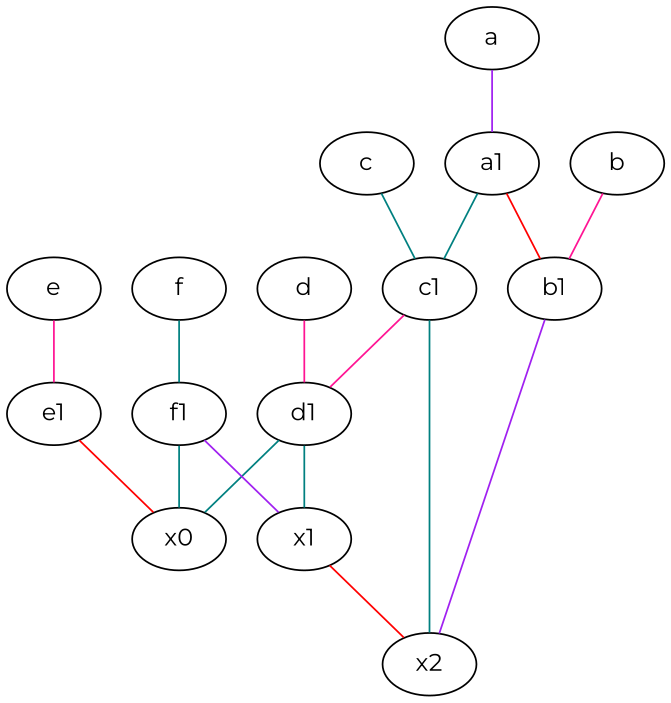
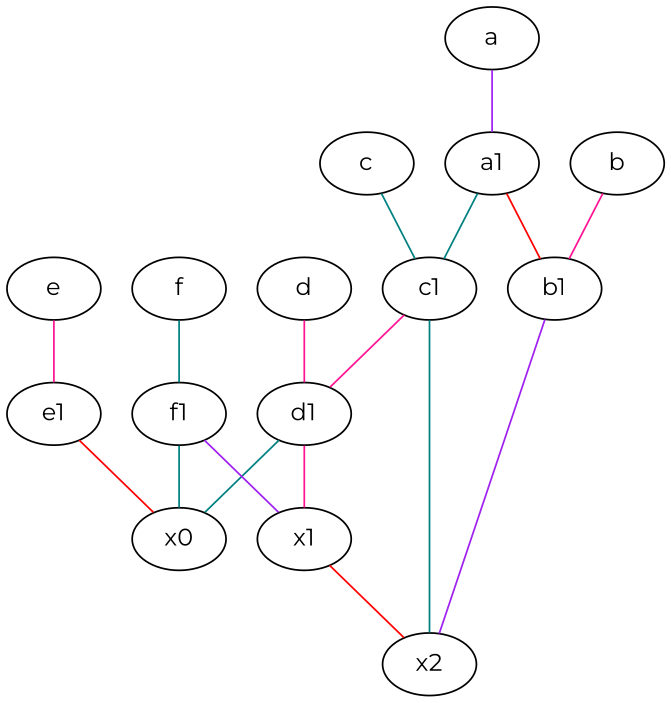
  graph {
    fontname=Montserrat
    node [fontname=Montserrat labelfontsize=50]
    edge [color=teal fontname=Montserrat]
    d
    d1
    x0
    x1
    x2
    e
    e1
    f1
    c1
    a
    a1
    b1
    b
    c
    f
    d -- d1 [color=deeppink]
    d1 -- x0
-   d1 -- x1
+   d1 -- x1 [color=deeppink]
    x1 -- x2 [color=red]
    e -- e1 [color=deeppink]
    e1 -- x0 [color=red]
    f1 -- x0
    f1 -- x1 [color=purple]
    c1 -- d1 [color=deeppink]
    c1 -- x2
    a -- a1 [color=purple]
    a1 -- c1
    a1 -- b1 [color=red]
    b1 -- x2 [color=purple]
    b -- b1 [color=deeppink]
    c -- c1
    f -- f1
  }
